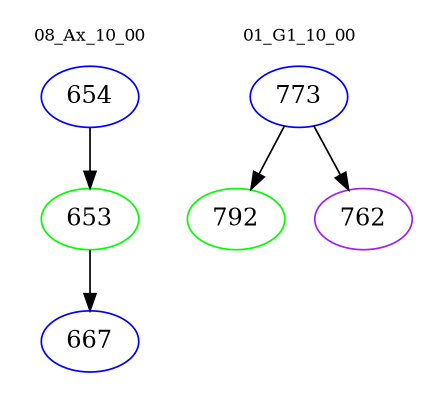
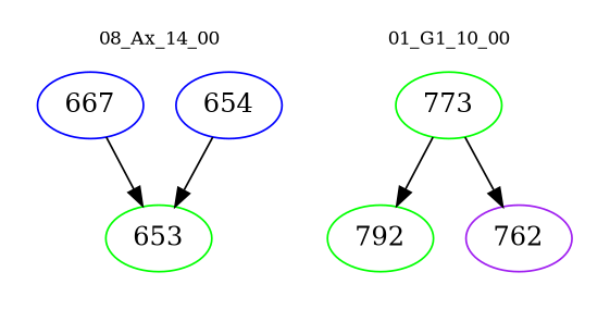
  digraph {
    node [color=green]
    edge [color=black]
    n1 [label=653]
    n2 [color=blue label=654]
    n3 [color=blue label=667]
-   n4 [color=blue label=773]
+   n4 [label=773]
    n5 [label=792]
    n6 [color=purple label=762]
    subgraph cluster_1 {
      color=white
      fontsize=10
-     label="08_Ax_10_00"
+     label="08_Ax_14_00"
      n1
      n2
      n3
    }
    subgraph cluster_2 {
      color=white
      fontsize=10
      label="01_G1_10_00"
      n4
      n5
      n6
    }
-   n1 -> n3
+   n3 -> n1
    n2 -> n1
    n4 -> n5
    n4 -> n6
  }
